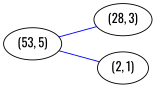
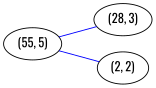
  graph {
    fontname=Oswald
    rankdir=LR
    node [fontname=Oswald]
    edge [color=blue fontname=Oswald weight=3]
-   "(55, 5)" [label="(53, 5)"]
+   "(55, 5)"
    "(28, 3)"
-   "(2, 2)" [label="(2, 1)"]
+   "(2, 2)"
    "(55, 5)" -- "(28, 3)"
    "(55, 5)" -- "(2, 2)"
  }
